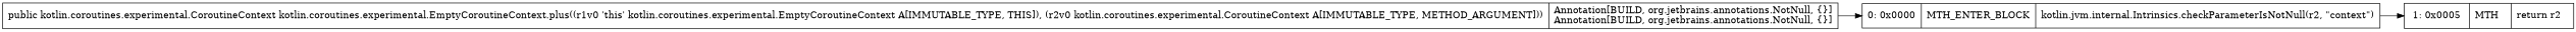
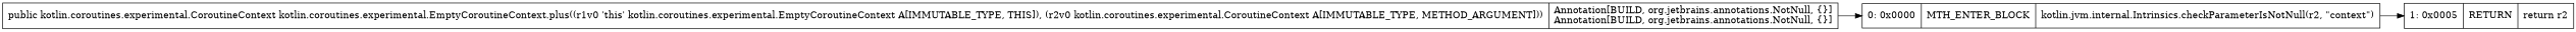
  digraph {
    rankdir=LR
    node [shape=record]
    n1 [label="{0\:\ 0x0000|MTH_ENTER_BLOCK\l|kotlin.jvm.internal.Intrinsics.checkParameterIsNotNull(r2, \"context\")\l}"]
-   n2 [label="{1\:\ 0x0005|MTH\l|return r2\l}"]
+   n2 [label="{1\:\ 0x0005|RETURN\l|return r2\l}"]
    n3 [label="{public kotlin.coroutines.experimental.CoroutineContext kotlin.coroutines.experimental.EmptyCoroutineContext.plus((r1v0 'this' kotlin.coroutines.experimental.EmptyCoroutineContext A[IMMUTABLE_TYPE, THIS]), (r2v0 kotlin.coroutines.experimental.CoroutineContext A[IMMUTABLE_TYPE, METHOD_ARGUMENT]))  | Annotation[BUILD, org.jetbrains.annotations.NotNull, \{\}]\lAnnotation[BUILD, org.jetbrains.annotations.NotNull, \{\}]\l}"]
    n1 -> n2
    n3 -> n1
  }
